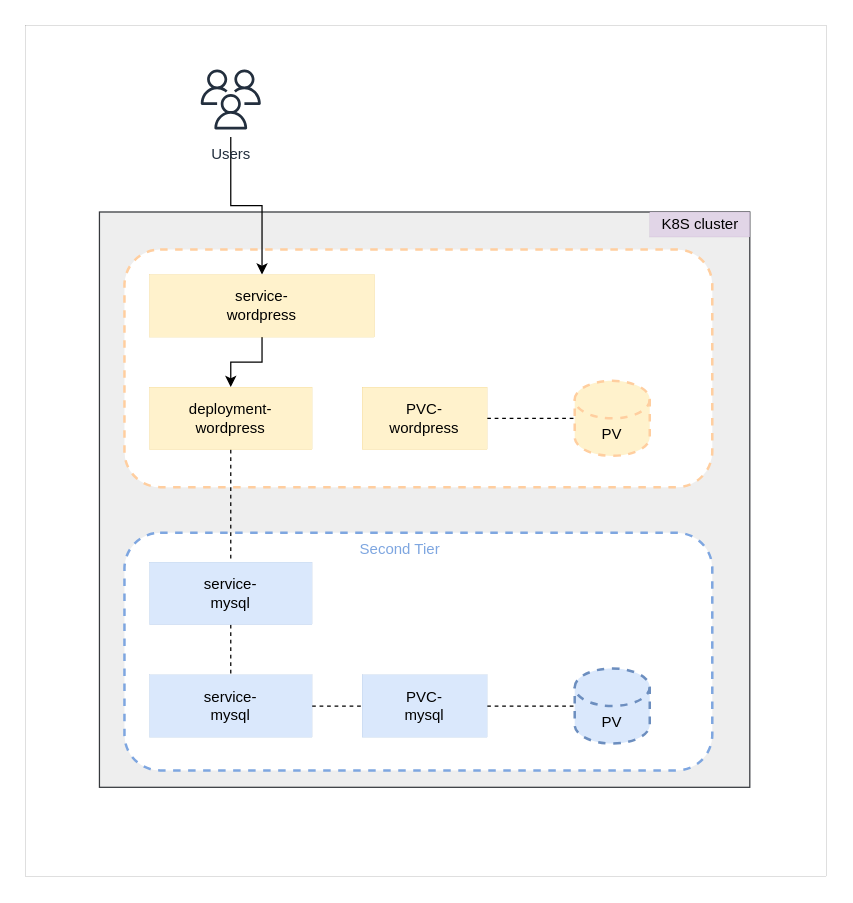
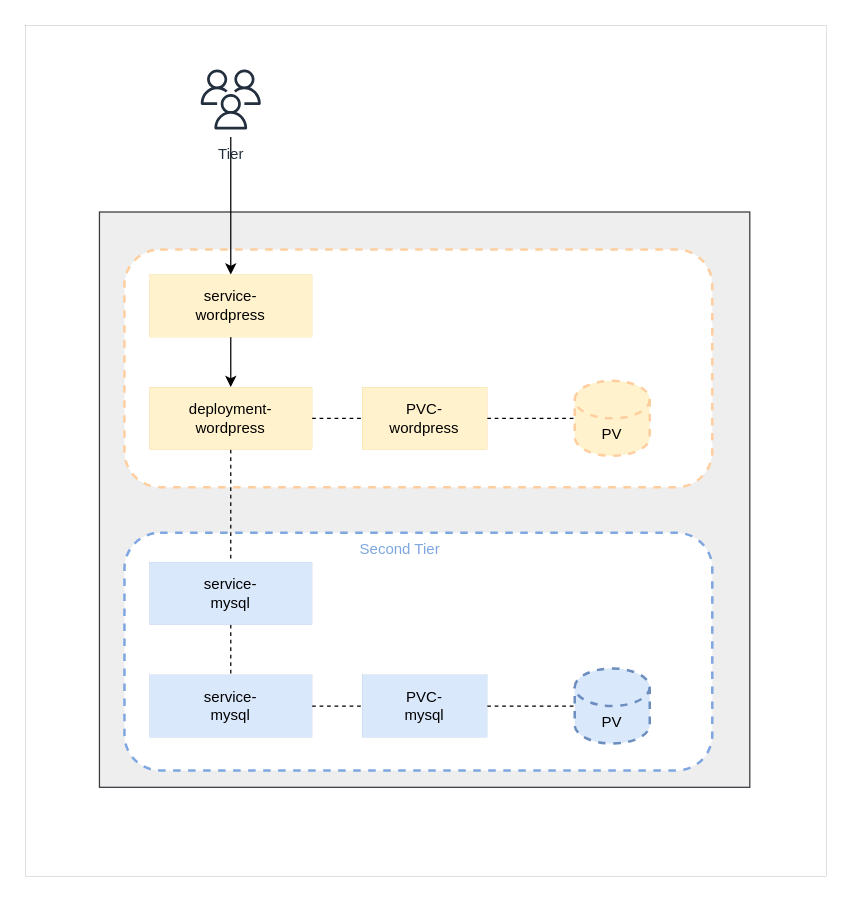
  <mxCell id="0" />
  <mxCell id="1" parent="0" />
  <mxCell id="2" value="" style="rounded=0;whiteSpace=wrap;html=1;strokeWidth=0;" parent="1" vertex="1"><mxGeometry x="20" y="20" width="640" height="680" as="geometry" /></mxCell>
  <mxCell id="3" value="" style="rounded=0;whiteSpace=wrap;html=1;fillColor=#eeeeee;strokeColor=#36393d;" parent="1" vertex="1"><mxGeometry x="79" width="520" height="460" as="geometry" y="169" /></mxCell>
  <mxCell id="4" value="" style="rounded=1;whiteSpace=wrap;html=1;strokeWidth=2;dashed=1;strokeColor=#7EA6E0;" parent="1" vertex="1"><mxGeometry x="99" y="425.5" width="470" height="190" as="geometry" /></mxCell>
  <mxCell id="5" value="" style="rounded=1;whiteSpace=wrap;html=1;strokeWidth=2;dashed=1;strokeColor=#FFCE9F;" parent="1" vertex="1"><mxGeometry x="99" y="199" width="470" height="190" as="geometry" /></mxCell>
- <mxCell id="6" value="K8S cluster" style="text;html=1;align=center;verticalAlign=middle;resizable=0;points=[];autosize=1;strokeColor=#9673a6;fillColor=#e1d5e7;strokeWidth=0;" parent="1" vertex="1"><mxGeometry x="519" width="80" height="20" as="geometry" y="169" /></mxCell>
  <mxCell id="7" style="edgeStyle=orthogonalEdgeStyle;rounded=0;orthogonalLoop=1;jettySize=auto;html=1;fontColor=#7EA6E0;endArrow=classic;endFill=1;" parent="1" source="8" target="10" edge="1"><mxGeometry relative="1" as="geometry" /></mxCell>
- <mxCell id="8" value="Users" style="sketch=0;outlineConnect=0;fontColor=#232F3E;gradientColor=none;strokeColor=#232F3E;fillColor=#ffffff;dashed=0;verticalLabelPosition=bottom;verticalAlign=top;align=center;html=1;fontSize=12;fontStyle=0;aspect=fixed;shape=mxgraph.aws4.resourceIcon;resIcon=mxgraph.aws4.users;" parent="1" vertex="1"><mxGeometry x="154" y="49" width="60" height="60" as="geometry" /></mxCell>
+ <mxCell id="8" value="Tier" style="sketch=0;outlineConnect=0;fontColor=#232F3E;gradientColor=none;strokeColor=#232F3E;fillColor=#ffffff;dashed=0;verticalLabelPosition=bottom;verticalAlign=top;align=center;html=1;fontSize=12;fontStyle=0;aspect=fixed;shape=mxgraph.aws4.resourceIcon;resIcon=mxgraph.aws4.users;" parent="1" vertex="1"><mxGeometry x="154" y="49" width="60" height="60" as="geometry" /></mxCell>
  <mxCell id="9" style="edgeStyle=orthogonalEdgeStyle;rounded=0;orthogonalLoop=1;jettySize=auto;html=1;entryX=0.5;entryY=0;entryDx=0;entryDy=0;fontColor=#000000;endArrow=classic;endFill=1;" parent="1" source="10" target="13" edge="1"><mxGeometry relative="1" as="geometry" /></mxCell>
- <mxCell id="10" value="service-&lt;br&gt;wordpress" style="rounded=0;whiteSpace=wrap;html=1;fillColor=#FFF2CC;strokeColor=#d79b00;strokeWidth=0;" parent="1" vertex="1"><mxGeometry x="119" y="219" width="180" height="50" as="geometry" /></mxCell>
+ <mxCell id="10" value="service-&lt;br&gt;wordpress" style="rounded=0;whiteSpace=wrap;html=1;fillColor=#FFF2CC;strokeColor=#d79b00;strokeWidth=0;" parent="1" vertex="1"><mxGeometry x="119" y="219" width="130" height="50" as="geometry" /></mxCell>
+ <mxCell id="11" style="edgeStyle=orthogonalEdgeStyle;rounded=0;orthogonalLoop=1;jettySize=auto;html=1;entryX=0;entryY=0.5;entryDx=0;entryDy=0;dashed=1;fontColor=#000000;endArrow=none;endFill=0;" parent="1" source="13" target="15" edge="1"><mxGeometry relative="1" as="geometry" /></mxCell>
  <mxCell id="12" style="edgeStyle=orthogonalEdgeStyle;rounded=0;orthogonalLoop=1;jettySize=auto;html=1;dashed=1;fontColor=#7EA6E0;endArrow=none;endFill=0;" parent="1" source="13" target="19" edge="1"><mxGeometry relative="1" as="geometry" /></mxCell>
  <mxCell id="13" value="deployment-&lt;br&gt;wordpress" style="rounded=0;whiteSpace=wrap;html=1;fillColor=#FFF2CC;strokeColor=#d79b00;strokeWidth=0;" parent="1" vertex="1"><mxGeometry x="119" y="309" width="130" height="50" as="geometry" /></mxCell>
  <mxCell id="14" style="edgeStyle=orthogonalEdgeStyle;rounded=0;orthogonalLoop=1;jettySize=auto;html=1;entryX=0;entryY=0.5;entryDx=0;entryDy=0;entryPerimeter=0;fontColor=#000000;endArrow=none;endFill=0;dashed=1;" parent="1" source="15" target="16" edge="1"><mxGeometry relative="1" as="geometry" /></mxCell>
  <mxCell id="15" value="PVC-&lt;br&gt;wordpress" style="rounded=0;whiteSpace=wrap;html=1;fillColor=#FFF2CC;strokeColor=#d79b00;strokeWidth=0;" parent="1" vertex="1"><mxGeometry x="289" y="309" width="100" height="50" as="geometry" /></mxCell>
  <mxCell id="16" value="&lt;font color=&quot;#000000&quot;&gt;PV&lt;/font&gt;" style="shape=cylinder3;whiteSpace=wrap;html=1;boundedLbl=1;backgroundOutline=1;size=15;dashed=1;fontColor=#FFCE9F;strokeColor=#FFCE9F;strokeWidth=2;fillColor=#FFF2CC;" parent="1" vertex="1"><mxGeometry x="459" y="304" width="60" height="60" as="geometry" /></mxCell>
  <mxCell id="17" value="Second Tier" style="text;html=1;align=center;verticalAlign=middle;resizable=0;points=[];autosize=1;strokeColor=none;fillColor=none;fontColor=#7EA6E0;" parent="1" vertex="1"><mxGeometry x="279" y="429" width="80" height="20" as="geometry" /></mxCell>
  <mxCell id="18" style="edgeStyle=orthogonalEdgeStyle;rounded=0;orthogonalLoop=1;jettySize=auto;html=1;dashed=1;fontColor=#7EA6E0;endArrow=none;endFill=0;" parent="1" source="19" target="21" edge="1"><mxGeometry relative="1" as="geometry" /></mxCell>
  <mxCell id="19" value="service-&lt;br&gt;mysql" style="rounded=0;whiteSpace=wrap;html=1;fillColor=#dae8fc;strokeColor=#6c8ebf;strokeWidth=0;" parent="1" vertex="1"><mxGeometry x="119" y="449" width="130" height="50" as="geometry" /></mxCell>
  <mxCell id="20" style="edgeStyle=orthogonalEdgeStyle;rounded=0;orthogonalLoop=1;jettySize=auto;html=1;dashed=1;fontColor=#7EA6E0;endArrow=none;endFill=0;" parent="1" source="21" target="23" edge="1"><mxGeometry relative="1" as="geometry" /></mxCell>
  <mxCell id="21" value="service-&lt;br&gt;mysql" style="rounded=0;whiteSpace=wrap;html=1;fillColor=#dae8fc;strokeColor=#6c8ebf;strokeWidth=0;" parent="1" vertex="1"><mxGeometry x="119" y="539" width="130" height="50" as="geometry" /></mxCell>
  <mxCell id="22" style="edgeStyle=orthogonalEdgeStyle;rounded=0;orthogonalLoop=1;jettySize=auto;html=1;entryX=0;entryY=0.5;entryDx=0;entryDy=0;entryPerimeter=0;dashed=1;fontColor=#7EA6E0;endArrow=none;endFill=0;" parent="1" source="23" target="24" edge="1"><mxGeometry relative="1" as="geometry" /></mxCell>
  <mxCell id="23" value="PVC-&lt;br&gt;mysql" style="rounded=0;whiteSpace=wrap;html=1;fillColor=#dae8fc;strokeColor=#6c8ebf;strokeWidth=0;" parent="1" vertex="1"><mxGeometry x="289" y="539" width="100" height="50" as="geometry" /></mxCell>
  <mxCell id="24" value="&lt;font color=&quot;#000000&quot;&gt;PV&lt;/font&gt;" style="shape=cylinder3;whiteSpace=wrap;html=1;boundedLbl=1;backgroundOutline=1;size=15;dashed=1;strokeColor=#6c8ebf;strokeWidth=2;fillColor=#dae8fc;" parent="1" vertex="1"><mxGeometry x="459" y="534" width="60" height="60" as="geometry" /></mxCell>
